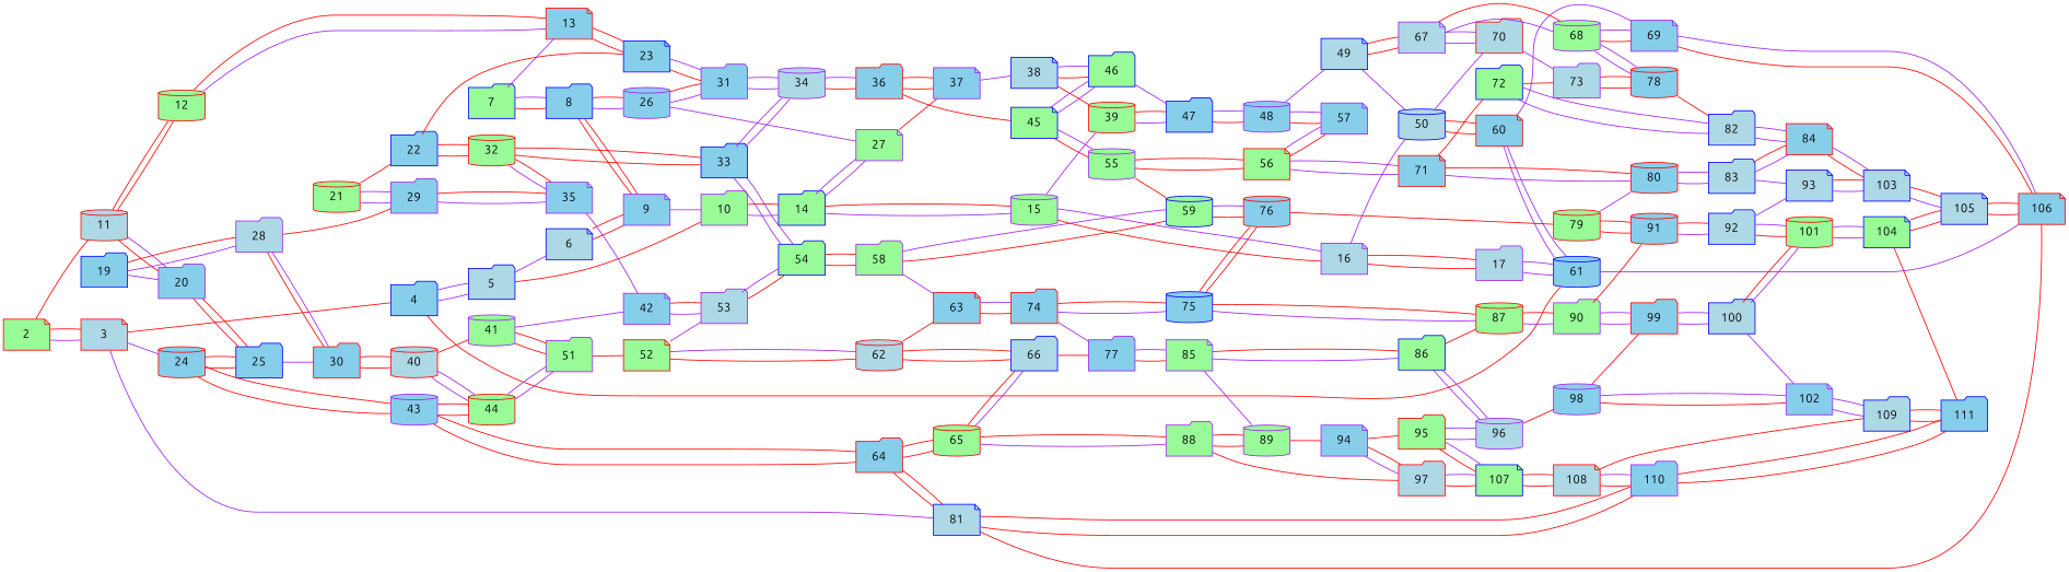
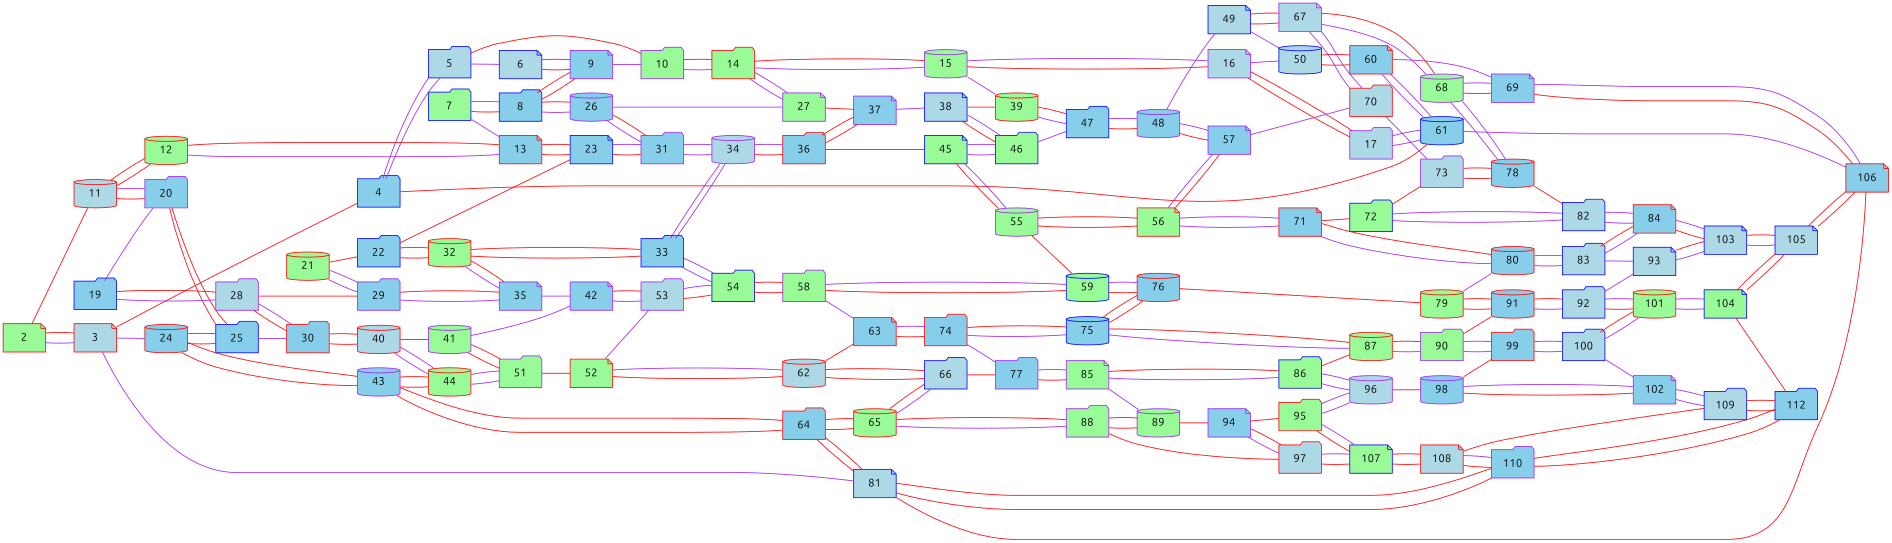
  graph {
    fontname=Ubuntu
    rankdir=LR
    node [color=red fillcolor=skyblue fontname=Ubuntu shape=folder style=filled]
    edge [color=red fontname=Ubuntu]
    2 [fillcolor=palegreen shape=note]
    3 [fillcolor=lightblue shape=note]
    11 [fillcolor=lightblue shape=cylinder]
    7 [color=blue fillcolor=palegreen]
    8 [color=blue]
    13 [shape=note]
    4 [color=blue]
    24 [shape=cylinder]
    81 [color=blue fillcolor=lightblue shape=note]
    12 [fillcolor=palegreen shape=cylinder]
    20 [color=purple]
    5 [color=blue fillcolor=lightblue]
    61 [color=blue shape=cylinder]
    25 [color=blue]
    43 [color=purple shape=cylinder]
    106 [shape=note]
    110 [color=purple]
    6 [color=blue fillcolor=lightblue shape=note]
    10 [color=purple fillcolor=palegreen]
    17 [color=purple fillcolor=lightblue]
    9 [color=purple shape=note]
-   14 [color=blue fillcolor=palegreen]
+   14 [fillcolor=palegreen]
    26 [color=purple shape=cylinder]
    23 [color=blue shape=note]
    27 [color=purple fillcolor=palegreen shape=note]
    31 [color=purple]
    15 [color=purple fillcolor=palegreen shape=cylinder]
    16 [color=purple fillcolor=lightblue shape=note]
    39 [fillcolor=palegreen shape=cylinder]
    37 [color=purple shape=note]
    50 [color=blue fillcolor=lightblue shape=cylinder]
    47 [color=blue]
    60 [shape=note]
    19 [color=blue]
    28 [color=purple fillcolor=lightblue]
    21 [fillcolor=palegreen shape=cylinder]
    22 [color=blue]
    29 [color=purple]
    30
    32 [fillcolor=palegreen shape=cylinder]
    35 [color=purple shape=note]
    33 [color=blue]
    34 [color=purple fillcolor=lightblue shape=cylinder]
    44 [fillcolor=palegreen shape=cylinder]
    64
    40 [fillcolor=lightblue shape=cylinder]
    38 [color=blue fillcolor=lightblue shape=note]
    42 [color=purple shape=note]
    41 [color=purple fillcolor=palegreen shape=cylinder]
    36
    54 [color=blue fillcolor=palegreen]
    58 [color=purple fillcolor=palegreen]
    45 [color=blue fillcolor=palegreen shape=note]
    53 [color=purple fillcolor=lightblue]
    46 [color=blue fillcolor=palegreen]
    55 [color=purple fillcolor=palegreen shape=cylinder]
    48 [color=purple shape=cylinder]
    51 [color=purple fillcolor=palegreen]
    52 [fillcolor=palegreen shape=note]
    65 [fillcolor=palegreen shape=cylinder]
    56 [fillcolor=palegreen shape=note]
    59 [color=blue fillcolor=palegreen shape=cylinder]
    49 [color=blue fillcolor=lightblue shape=note]
    57 [color=purple shape=note]
    67 [color=purple fillcolor=lightblue shape=note]
    70 [fillcolor=lightblue]
    68 [color=purple fillcolor=palegreen shape=cylinder]
    69 [color=purple shape=note]
    62 [fillcolor=lightblue shape=cylinder]
    63 [shape=note]
    66 [color=blue fillcolor=lightblue]
    71 [shape=note]
    76 [shape=cylinder]
    72 [color=blue fillcolor=palegreen]
    80 [shape=cylinder]
    73 [color=purple fillcolor=lightblue]
    74
    79 [fillcolor=palegreen shape=cylinder]
    77 [color=purple]
    75 [color=blue shape=cylinder]
    88 [color=purple fillcolor=palegreen]
    89 [color=purple fillcolor=palegreen shape=cylinder]
    97 [fillcolor=lightblue]
    85 [color=purple fillcolor=palegreen shape=note]
    78 [shape=cylinder]
    82 [color=blue fillcolor=lightblue]
    83 [color=blue fillcolor=lightblue]
    84 [shape=note]
    87 [fillcolor=palegreen shape=cylinder]
    90 [color=purple fillcolor=palegreen]
    91 [shape=cylinder]
    86 [color=blue fillcolor=palegreen]
    92 [color=blue fillcolor=lightblue]
    93 [color=blue fillcolor=lightblue shape=note]
-   111 [color=blue]
+   111 [color=blue label=112]
    103 [color=blue fillcolor=lightblue shape=note]
    105 [color=blue fillcolor=lightblue shape=note]
    96 [color=purple fillcolor=lightblue shape=cylinder]
    94 [color=purple shape=note]
    98 [color=purple shape=cylinder]
    99
    107 [color=blue fillcolor=palegreen shape=note]
    95 [fillcolor=palegreen]
    100 [color=blue fillcolor=lightblue]
    101 [fillcolor=palegreen shape=cylinder]
    104 [color=blue fillcolor=palegreen shape=note]
    108 [fillcolor=lightblue shape=note]
    102 [color=purple shape=note]
    109 [color=blue fillcolor=lightblue]
    2 -- 3 [color=purple]
    2 -- 3
    2 -- 11
    3 -- 4
    3 -- 24 [color=purple]
    3 -- 81 [color=purple]
    11 -- 12
    11 -- 12
    11 -- 20
    11 -- 20 [color=purple]
    7 -- 8
    7 -- 8 [color=purple]
    7 -- 13 [color=purple]
    8 -- 9
    8 -- 9
    8 -- 26 [color=purple]
    8 -- 26
    13 -- 23
    13 -- 23
    4 -- 5 [color=purple]
    4 -- 5 [color=purple]
    4 -- 61
    24 -- 25
    24 -- 25
    24 -- 43
    24 -- 43
    81 -- 106
    81 -- 110
    81 -- 110
    12 -- 13 [color=purple]
    12 -- 13
    20 -- 25
    20 -- 25
    5 -- 6 [color=purple]
    5 -- 10
    61 -- 106 [color=purple]
    25 -- 30 [color=purple]
    43 -- 44
    43 -- 44
    43 -- 64
    43 -- 64
    110 -- 111
    110 -- 111
    6 -- 9
    6 -- 9
    10 -- 14 [color=purple]
    10 -- 14
    17 -- 61 [color=purple]
    17 -- 61 [color=purple]
    9 -- 10 [color=purple]
    14 -- 27 [color=purple]
    14 -- 27 [color=purple]
    14 -- 15 [color=purple]
    14 -- 15
    26 -- 27 [color=purple]
    26 -- 31 [color=purple]
    26 -- 31
    23 -- 31
    23 -- 31 [color=purple]
    27 -- 37
    31 -- 34 [color=purple]
    31 -- 34 [color=purple]
    15 -- 16
    15 -- 16 [color=purple]
    15 -- 39 [color=purple]
    16 -- 17
    16 -- 17
    16 -- 50 [color=purple]
    39 -- 47 [color=purple]
    39 -- 47
    37 -- 38 [color=purple]
    50 -- 60
    50 -- 60
    47 -- 48
    47 -- 48 [color=purple]
    60 -- 61 [color=purple]
    60 -- 61 [color=purple]
    60 -- 69 [color=purple]
    19 -- 20 [color=purple]
    19 -- 28 [color=purple]
    19 -- 28
    28 -- 29
    28 -- 30
    28 -- 30 [color=purple]
    21 -- 22
    21 -- 29 [color=purple]
    21 -- 29 [color=purple]
    22 -- 23
    22 -- 32
    22 -- 32
    29 -- 35 [color=purple]
    29 -- 35
    30 -- 40
    30 -- 40
    32 -- 35 [color=purple]
    32 -- 35
    32 -- 33
    32 -- 33
    35 -- 42 [color=purple]
    33 -- 34 [color=purple]
    33 -- 34 [color=purple]
    33 -- 54 [color=purple]
    33 -- 54 [color=purple]
    34 -- 36
    34 -- 36 [color=purple]
    44 -- 51 [color=purple]
    44 -- 51 [color=purple]
    64 -- 81
    64 -- 81
    64 -- 65
    64 -- 65
    40 -- 44 [color=purple]
    40 -- 44 [color=purple]
    40 -- 41
    38 -- 39
    38 -- 46
    38 -- 46 [color=purple]
    42 -- 53 [color=purple]
    42 -- 53
    41 -- 42 [color=purple]
    41 -- 51
    41 -- 51
    36 -- 37
    36 -- 37
    36 -- 45
    54 -- 58
    54 -- 58
    58 -- 59
    58 -- 59 [color=purple]
    58 -- 63 [color=purple]
    45 -- 46 [color=purple]
    45 -- 46 [color=purple]
    45 -- 55
    45 -- 55 [color=purple]
    53 -- 54
    53 -- 54 [color=purple]
    46 -- 47 [color=purple]
    55 -- 56
    55 -- 56
    55 -- 59
    48 -- 49 [color=purple]
    48 -- 57
    48 -- 57 [color=purple]
    51 -- 52
    52 -- 53 [color=purple]
    52 -- 62
    52 -- 62 [color=purple]
    65 -- 66 [color=purple]
    65 -- 66
    65 -- 88 [color=purple]
    65 -- 88
    56 -- 57
    56 -- 57 [color=purple]
    56 -- 71 [color=purple]
    56 -- 71 [color=purple]
    59 -- 76
    59 -- 76 [color=purple]
    49 -- 50 [color=purple]
    49 -- 67
    49 -- 67
-   50 -- 70 [color=purple]
+   57 -- 70 [color=purple]
    67 -- 70 [color=purple]
    67 -- 70 [color=purple]
    67 -- 68 [color=purple]
    67 -- 68
    70 -- 73 [color=purple]
    68 -- 69
    68 -- 69 [color=purple]
    68 -- 78 [color=purple]
    68 -- 78 [color=purple]
    69 -- 106
    69 -- 106 [color=purple]
    62 -- 63
    62 -- 66
    62 -- 66
    63 -- 74
    63 -- 74 [color=purple]
    66 -- 77
    71 -- 72
    71 -- 80 [color=purple]
    71 -- 80
    76 -- 79
    72 -- 73
    72 -- 82 [color=purple]
    72 -- 82 [color=purple]
    80 -- 83 [color=purple]
    80 -- 83 [color=purple]
    73 -- 78
    73 -- 78
    74 -- 77 [color=purple]
    74 -- 75 [color=purple]
    74 -- 75
    79 -- 80 [color=purple]
    79 -- 91
    79 -- 91
    77 -- 85
    77 -- 85 [color=purple]
    75 -- 76
    75 -- 76
    75 -- 87 [color=purple]
    75 -- 87
    88 -- 89
    88 -- 89
    88 -- 97
    89 -- 94
    97 -- 107
    97 -- 107 [color=purple]
    85 -- 89 [color=purple]
    85 -- 86 [color=purple]
    85 -- 86
    78 -- 82
    82 -- 84 [color=purple]
    82 -- 84 [color=purple]
    83 -- 84 [color=purple]
    83 -- 84
    83 -- 93 [color=purple]
    84 -- 103
    84 -- 103 [color=purple]
    87 -- 90 [color=purple]
    87 -- 90
    90 -- 91
    90 -- 99 [color=purple]
    90 -- 99 [color=purple]
    91 -- 92 [color=purple]
    91 -- 92
    86 -- 87
    86 -- 96 [color=purple]
    86 -- 96 [color=purple]
    92 -- 93 [color=purple]
    92 -- 101
    92 -- 101 [color=purple]
    93 -- 103 [color=purple]
    93 -- 103
    103 -- 105 [color=purple]
    103 -- 105
    105 -- 106
    105 -- 106
    96 -- 98
    94 -- 97 [color=purple]
    94 -- 97
    94 -- 95
    98 -- 99
    98 -- 102
    98 -- 102 [color=purple]
    99 -- 100 [color=purple]
    99 -- 100 [color=purple]
    107 -- 108
    107 -- 108
    95 -- 96 [color=purple]
    95 -- 96 [color=purple]
    95 -- 107
    95 -- 107 [color=purple]
    100 -- 101 [color=purple]
    100 -- 101
    100 -- 102 [color=purple]
    101 -- 104 [color=purple]
    101 -- 104 [color=purple]
    104 -- 111
    104 -- 105
    104 -- 105
    108 -- 110
    108 -- 110 [color=purple]
    108 -- 109
    102 -- 109 [color=purple]
    102 -- 109 [color=purple]
    109 -- 111
    109 -- 111
  }
